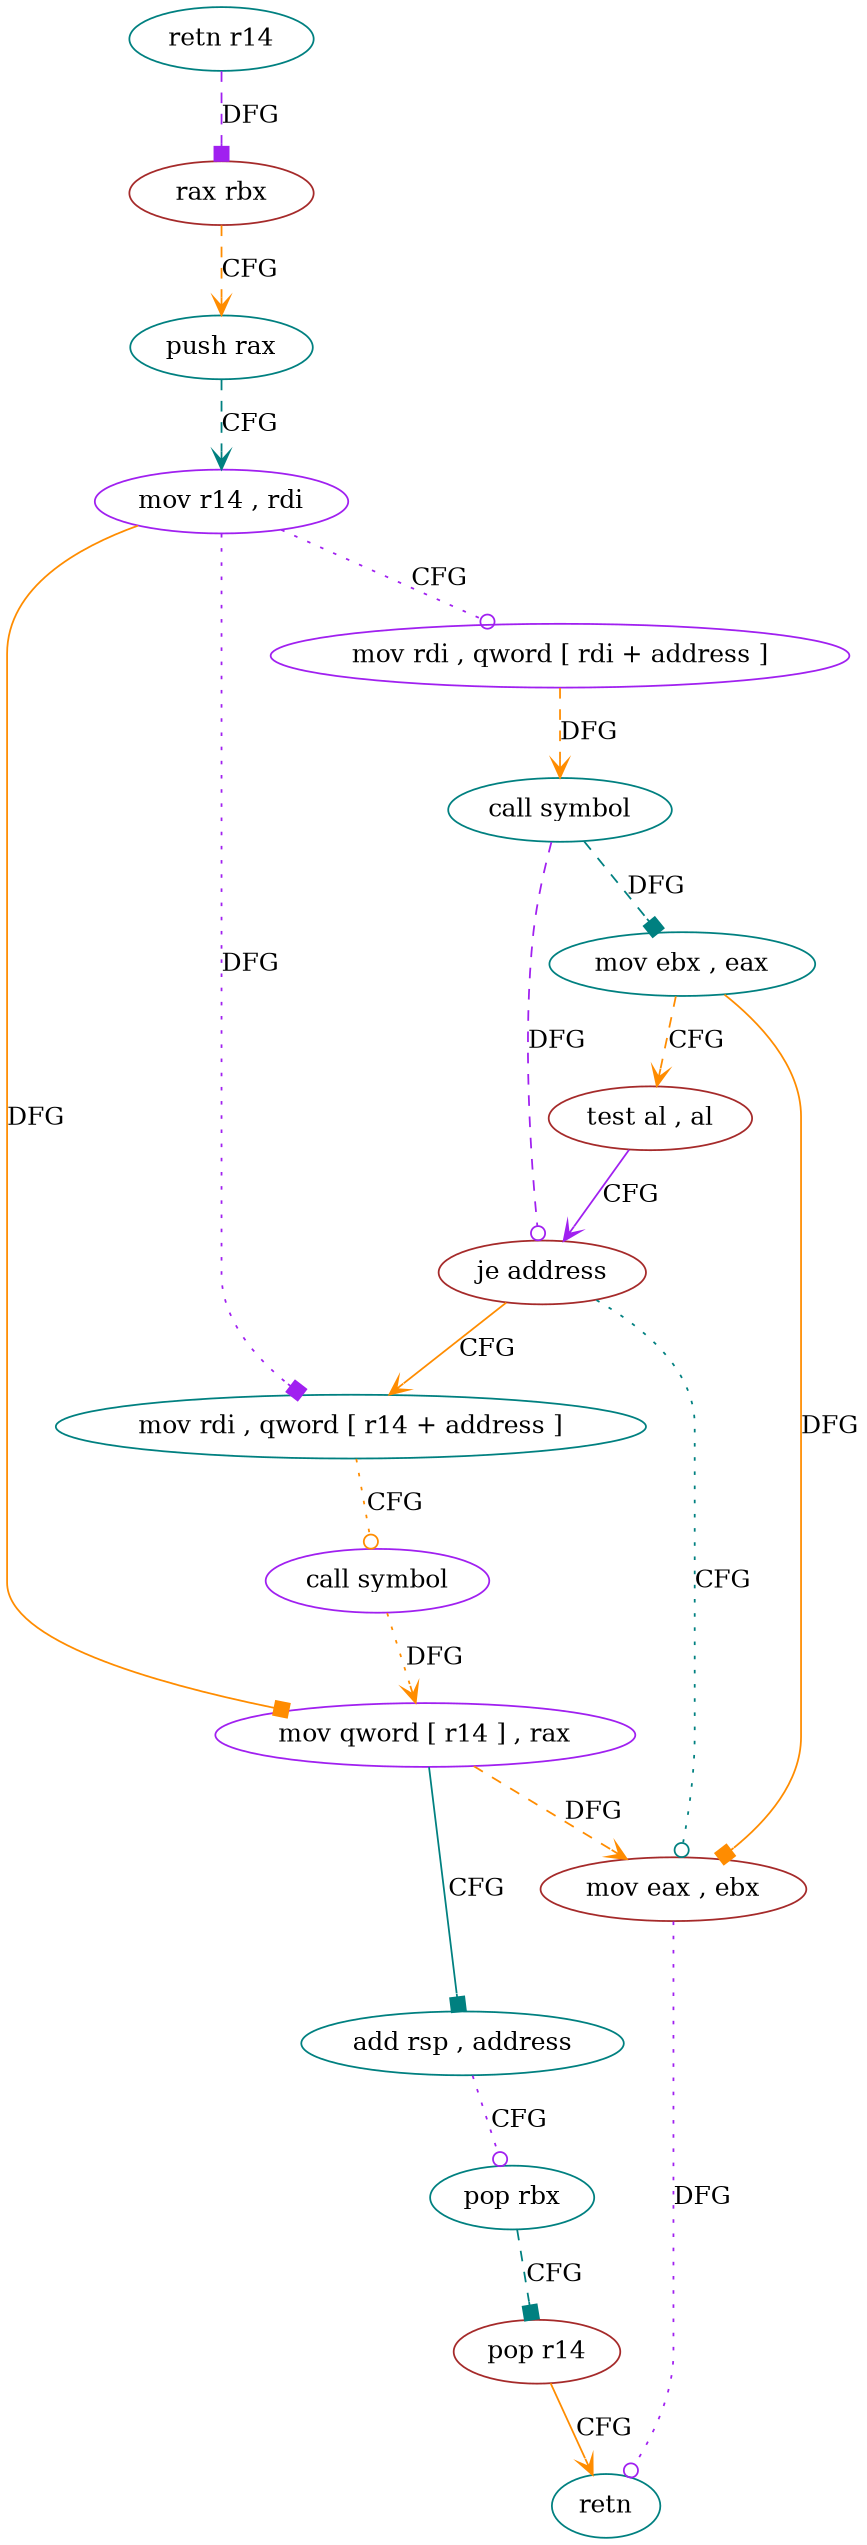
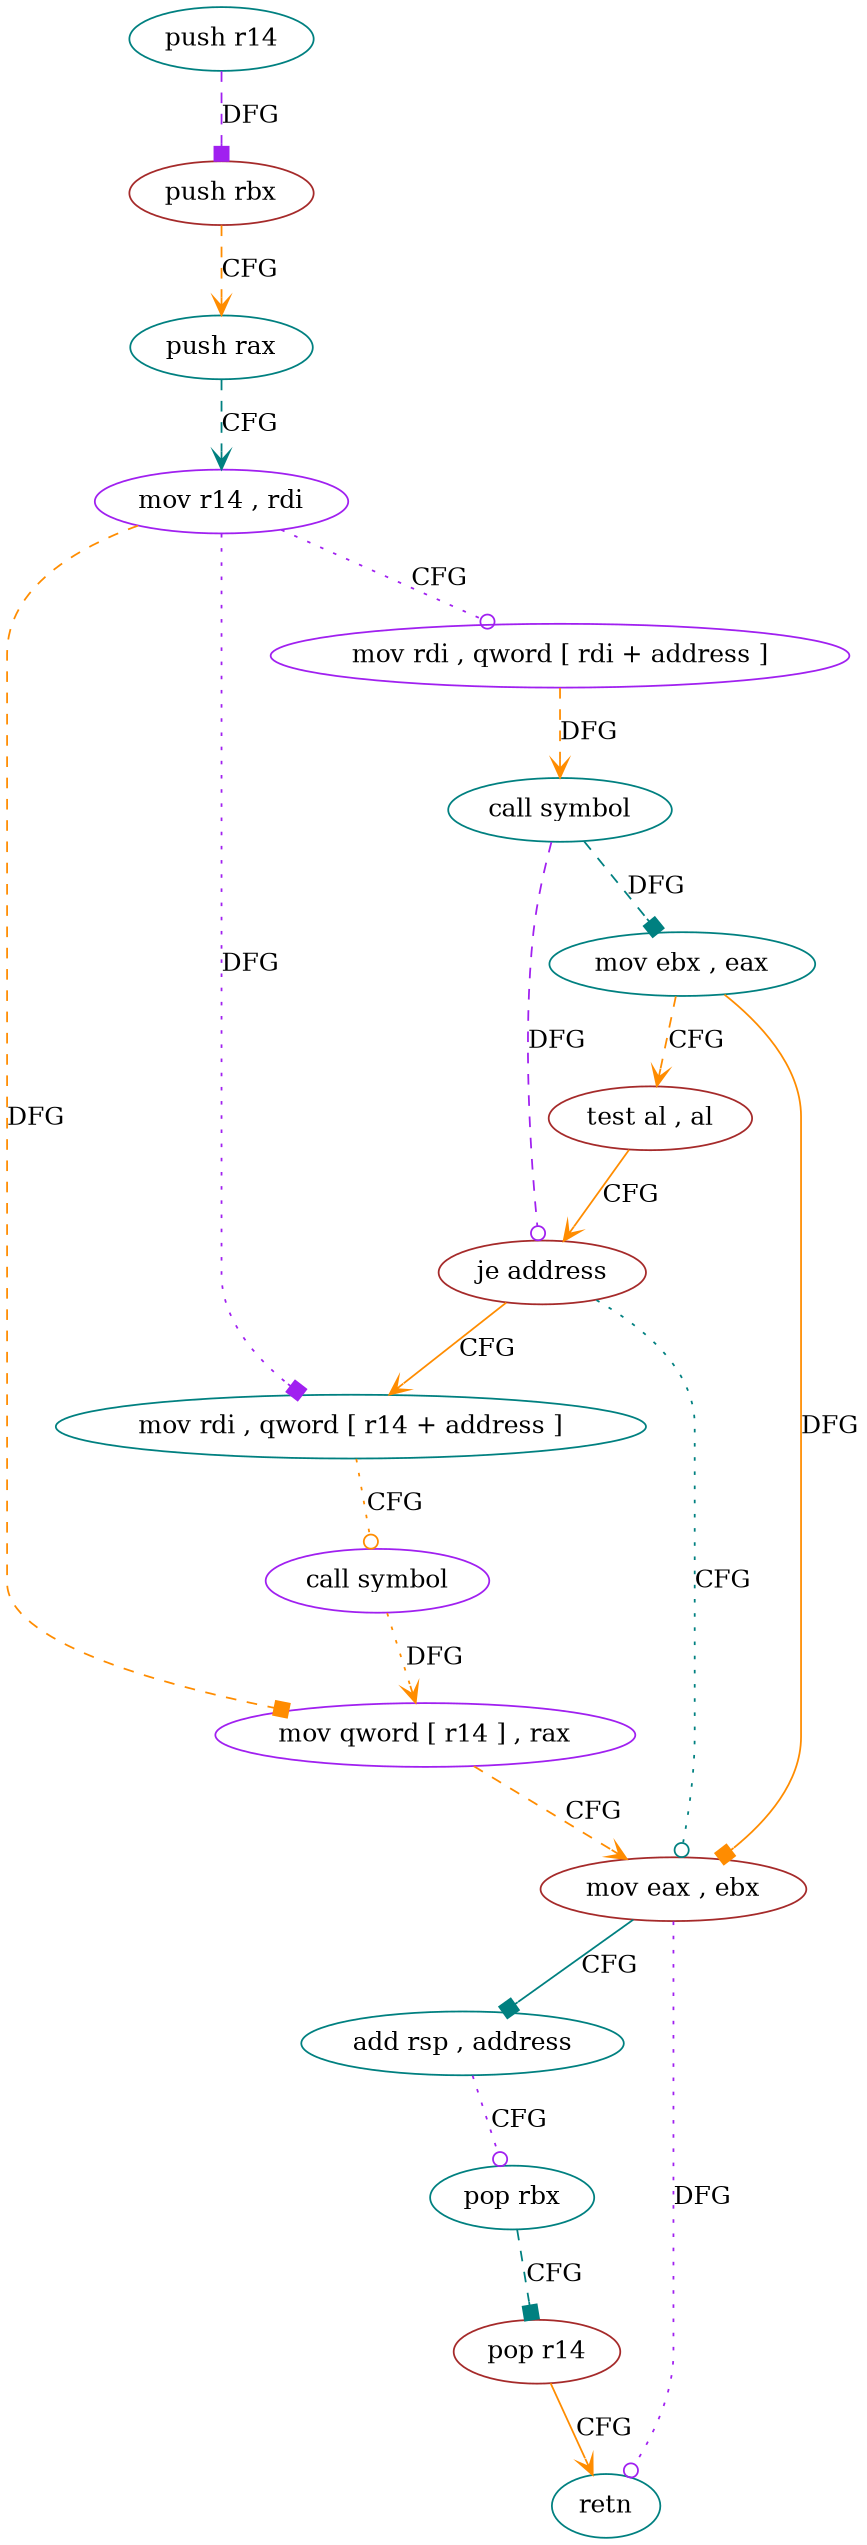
  digraph {
    node [color=teal]
    edge [arrowhead=vee color=darkorange style=dashed]
-   n1 [label="retn r14"]
-   n2 [color=brown label="rax rbx"]
+   n1 [label="push r14"]
+   n2 [color=brown label="push rbx"]
    n3 [label="push rax"]
    n4 [color=purple label="mov r14 , rdi"]
    n5 [color=purple label="mov rdi , qword [ rdi + address ]"]
    n6 [label="mov rdi , qword [ r14 + address ]"]
    n7 [color=purple label="mov qword [ r14 ] , rax"]
    n8 [label="call symbol"]
    n9 [color=purple label="call symbol"]
    n10 [color=brown label="mov eax , ebx"]
    n11 [label="mov ebx , eax"]
    n12 [color=brown label="je address"]
    n13 [color=brown label="test al , al"]
    n14 [label="add rsp , address"]
    n15 [label=retn]
    n16 [label="pop rbx"]
    n17 [color=brown label="pop r14"]
    n1 -> n2 [arrowhead=box color=purple label=DFG]
    n2 -> n3 [label=CFG]
    n3 -> n4 [color=teal label=CFG]
    n4 -> n5 [arrowhead=odot color=purple label=CFG style=dotted]
    n4 -> n6 [arrowhead=box color=purple label=DFG style=dotted]
-   n4 -> n7 [arrowhead=box label=DFG style=solid]
+   n4 -> n7 [arrowhead=box label=DFG]
    n5 -> n8 [label=DFG]
    n6 -> n9 [arrowhead=odot label=CFG style=dotted]
-   n7 -> n10 [label=DFG]
+   n7 -> n10 [label=CFG]
    n8 -> n11 [arrowhead=box color=teal label=DFG]
    n8 -> n12 [arrowhead=odot color=purple label=DFG]
    n9 -> n7 [label=DFG style=dotted]
-   n7 -> n14 [arrowhead=box color=teal label=CFG style=solid]
+   n10 -> n14 [arrowhead=box color=teal label=CFG style=solid]
    n10 -> n15 [arrowhead=odot color=purple label=DFG style=dotted]
    n11 -> n10 [arrowhead=box label=DFG style=solid]
    n11 -> n13 [label=CFG]
    n12 -> n6 [label=CFG style=solid]
    n12 -> n10 [arrowhead=odot color=teal label=CFG style=dotted]
-   n13 -> n12 [color=purple label=CFG style=solid]
+   n13 -> n12 [label=CFG style=solid]
    n14 -> n16 [arrowhead=odot color=purple label=CFG style=dotted]
    n16 -> n17 [arrowhead=box color=teal label=CFG]
    n17 -> n15 [label=CFG style=solid]
  }
